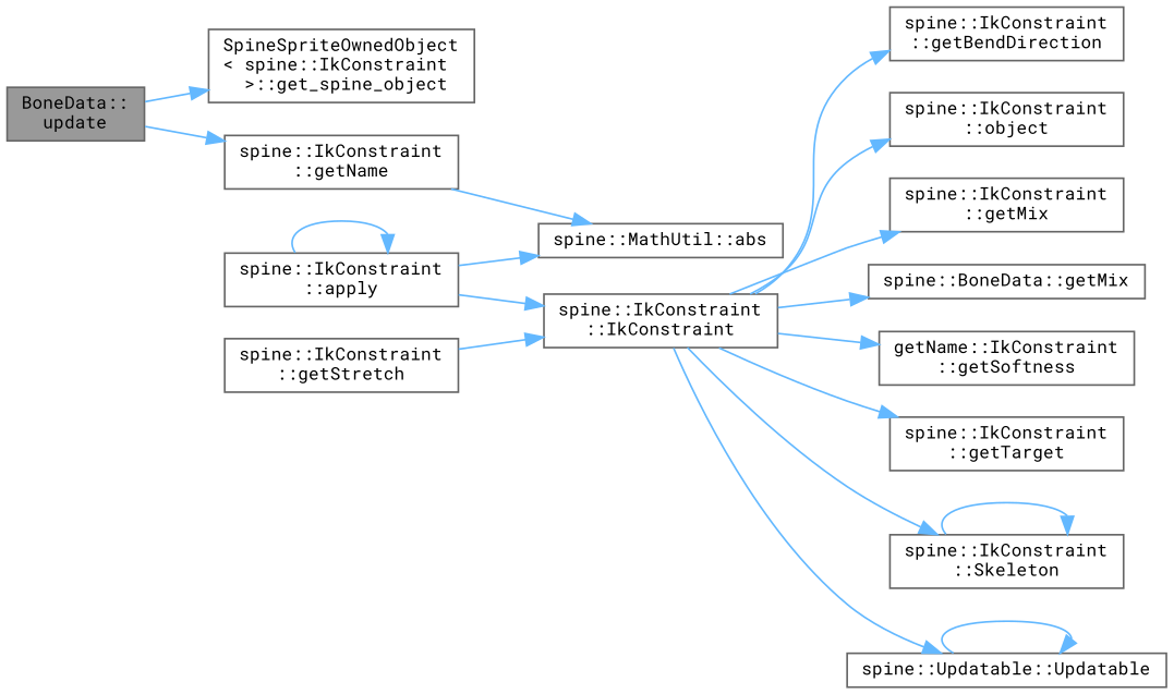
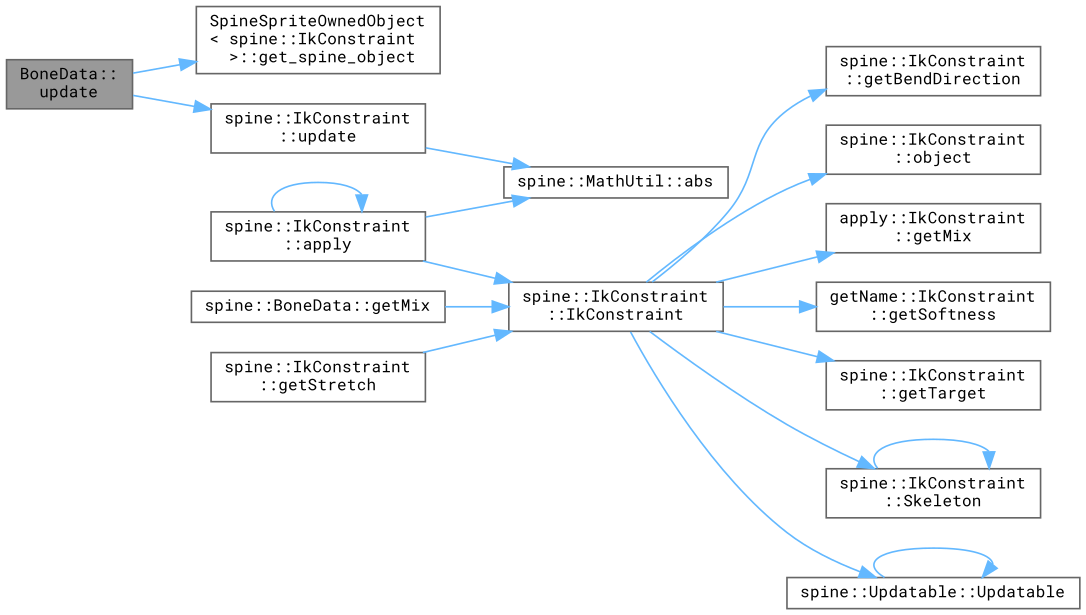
  digraph {
    fontname="Roboto Mono"
    rankdir=LR
    node [color=grey40 fillcolor=white fontname="Roboto Mono" fontsize=10 shape=box style=filled]
    edge [color=steelblue1 fontname="Roboto Mono" fontsize=10 labelfontname=Helvetica labelfontsize=10 style=solid]
    n1 [color=gray40 fillcolor=grey60 fontcolor=black height=0.2 label="BoneData::\lupdate" width=0.4]
    n2 [height=0.2 label="SpineSpriteOwnedObject\l\< spine::IkConstraint\l \>::get_spine_object" width=0.4]
-   n3 [height=0.2 label="spine::IkConstraint\l::getName" width=0.4]
+   n3 [height=0.2 label="spine::IkConstraint\l::update" width=0.4]
    n4 [height=0.2 label="spine::MathUtil::abs" width=0.4]
    n5 [height=0.2 label="spine::IkConstraint\l::apply" width=0.4]
    n6 [height=0.2 label="spine::IkConstraint\l::IkConstraint" width=0.4]
    n7 [height=0.2 label="spine::IkConstraint\l::getBendDirection" width=0.4]
    n8 [height=0.2 label="spine::IkConstraint\l::object" width=0.4]
-   n9 [height=0.2 label="spine::IkConstraint\l::getMix" width=0.4]
+   n9 [height=0.2 label="apply::IkConstraint\l::getMix" width=0.4]
    n10 [height=0.2 label="spine::BoneData::getMix" width=0.4]
    n11 [height=0.2 label="getName::IkConstraint\l::getSoftness" width=0.4]
    n12 [height=0.2 label="spine::IkConstraint\l::getTarget" width=0.4]
    n13 [height=0.2 label="spine::IkConstraint\l::Skeleton" width=0.4]
    n14 [height=0.2 label="spine::Updatable::Updatable" width=0.4]
    n15 [height=0.2 label="spine::IkConstraint\l::getStretch" width=0.4]
    n1 -> n2
    n1 -> n3
    n3 -> n4
    n5 -> n4
    n5 -> n5
    n5 -> n6
    n6 -> n7
    n6 -> n8
    n6 -> n9
-   n6 -> n10
+   n10 -> n6
    n6 -> n11
    n6 -> n12
    n6 -> n13
    n6 -> n14
    n13 -> n13
    n14 -> n14
    n15 -> n6
  }
